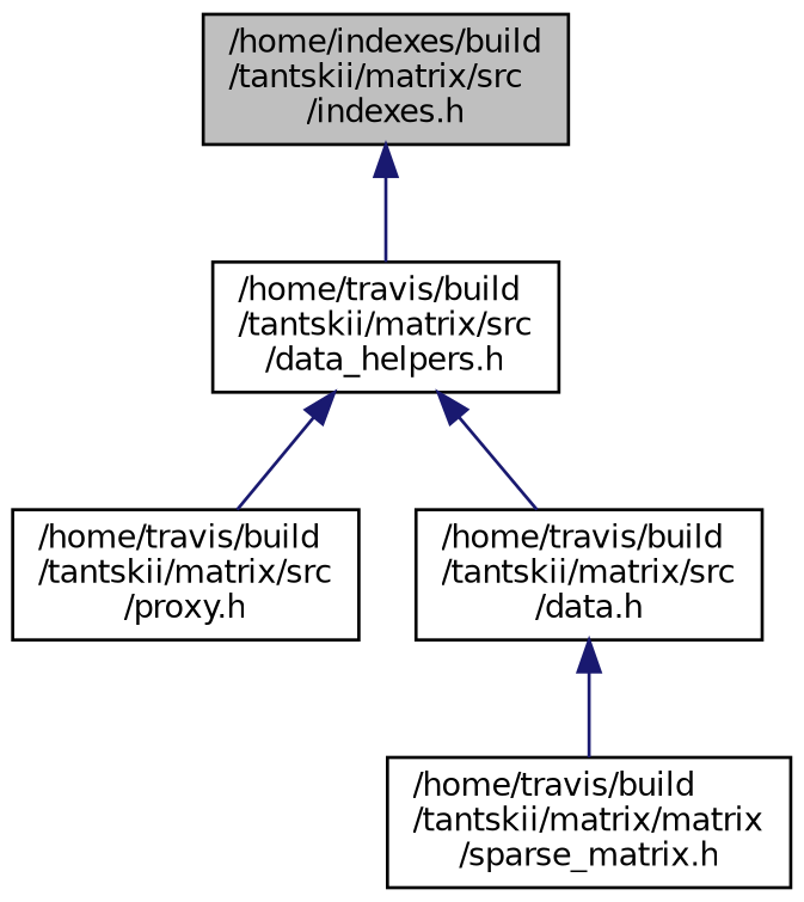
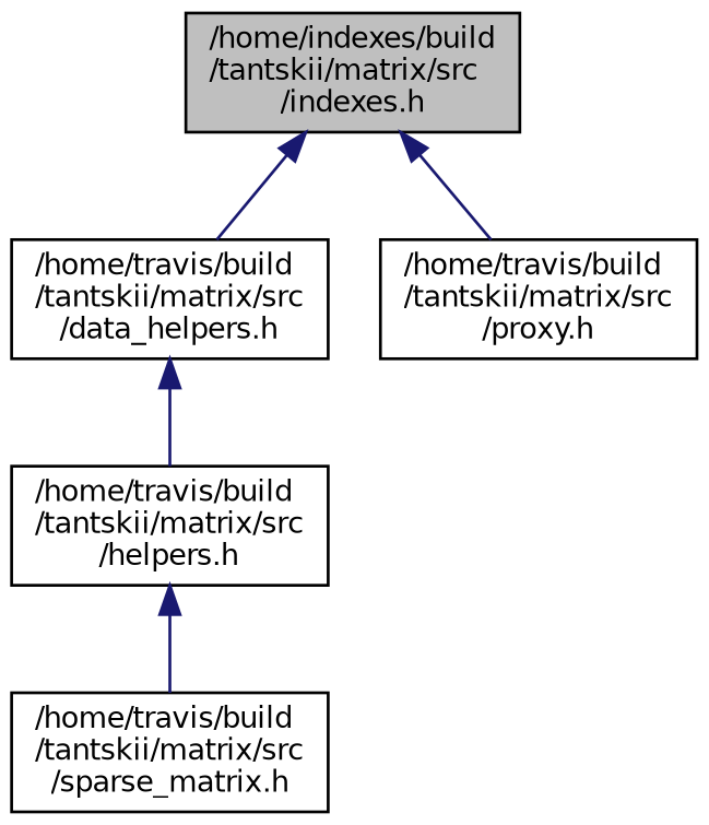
  digraph {
    node [color=black fillcolor=white fontname=Helvetica fontsize=10 shape=record style=filled]
    edge [color=midnightblue dir=back fontname=Helvetica fontsize=10 labelfontname=Helvetica labelfontsize=10 style=solid]
    n1 [fillcolor=grey75 fontcolor=black height=0.2 label="/home/indexes/build\l/tantskii/matrix/src\l/indexes.h" width=0.4]
    n2 [height=0.2 label="/home/travis/build\l/tantskii/matrix/src\l/data_helpers.h" width=0.4]
    n3 [height=0.2 label="/home/travis/build\l/tantskii/matrix/src\l/proxy.h" width=0.4]
-   n4 [height=0.2 label="/home/travis/build\l/tantskii/matrix/src\l/data.h" width=0.4]
-   n5 [height=0.2 label="/home/travis/build\l/tantskii/matrix/matrix\l/sparse_matrix.h" width=0.4]
+   n4 [height=0.2 label="/home/travis/build\l/tantskii/matrix/src\l/helpers.h" width=0.4]
+   n5 [height=0.2 label="/home/travis/build\l/tantskii/matrix/src\l/sparse_matrix.h" width=0.4]
    n1 -> n2
-   n2 -> n3
+   n1 -> n3
    n2 -> n4
    n4 -> n5
  }
